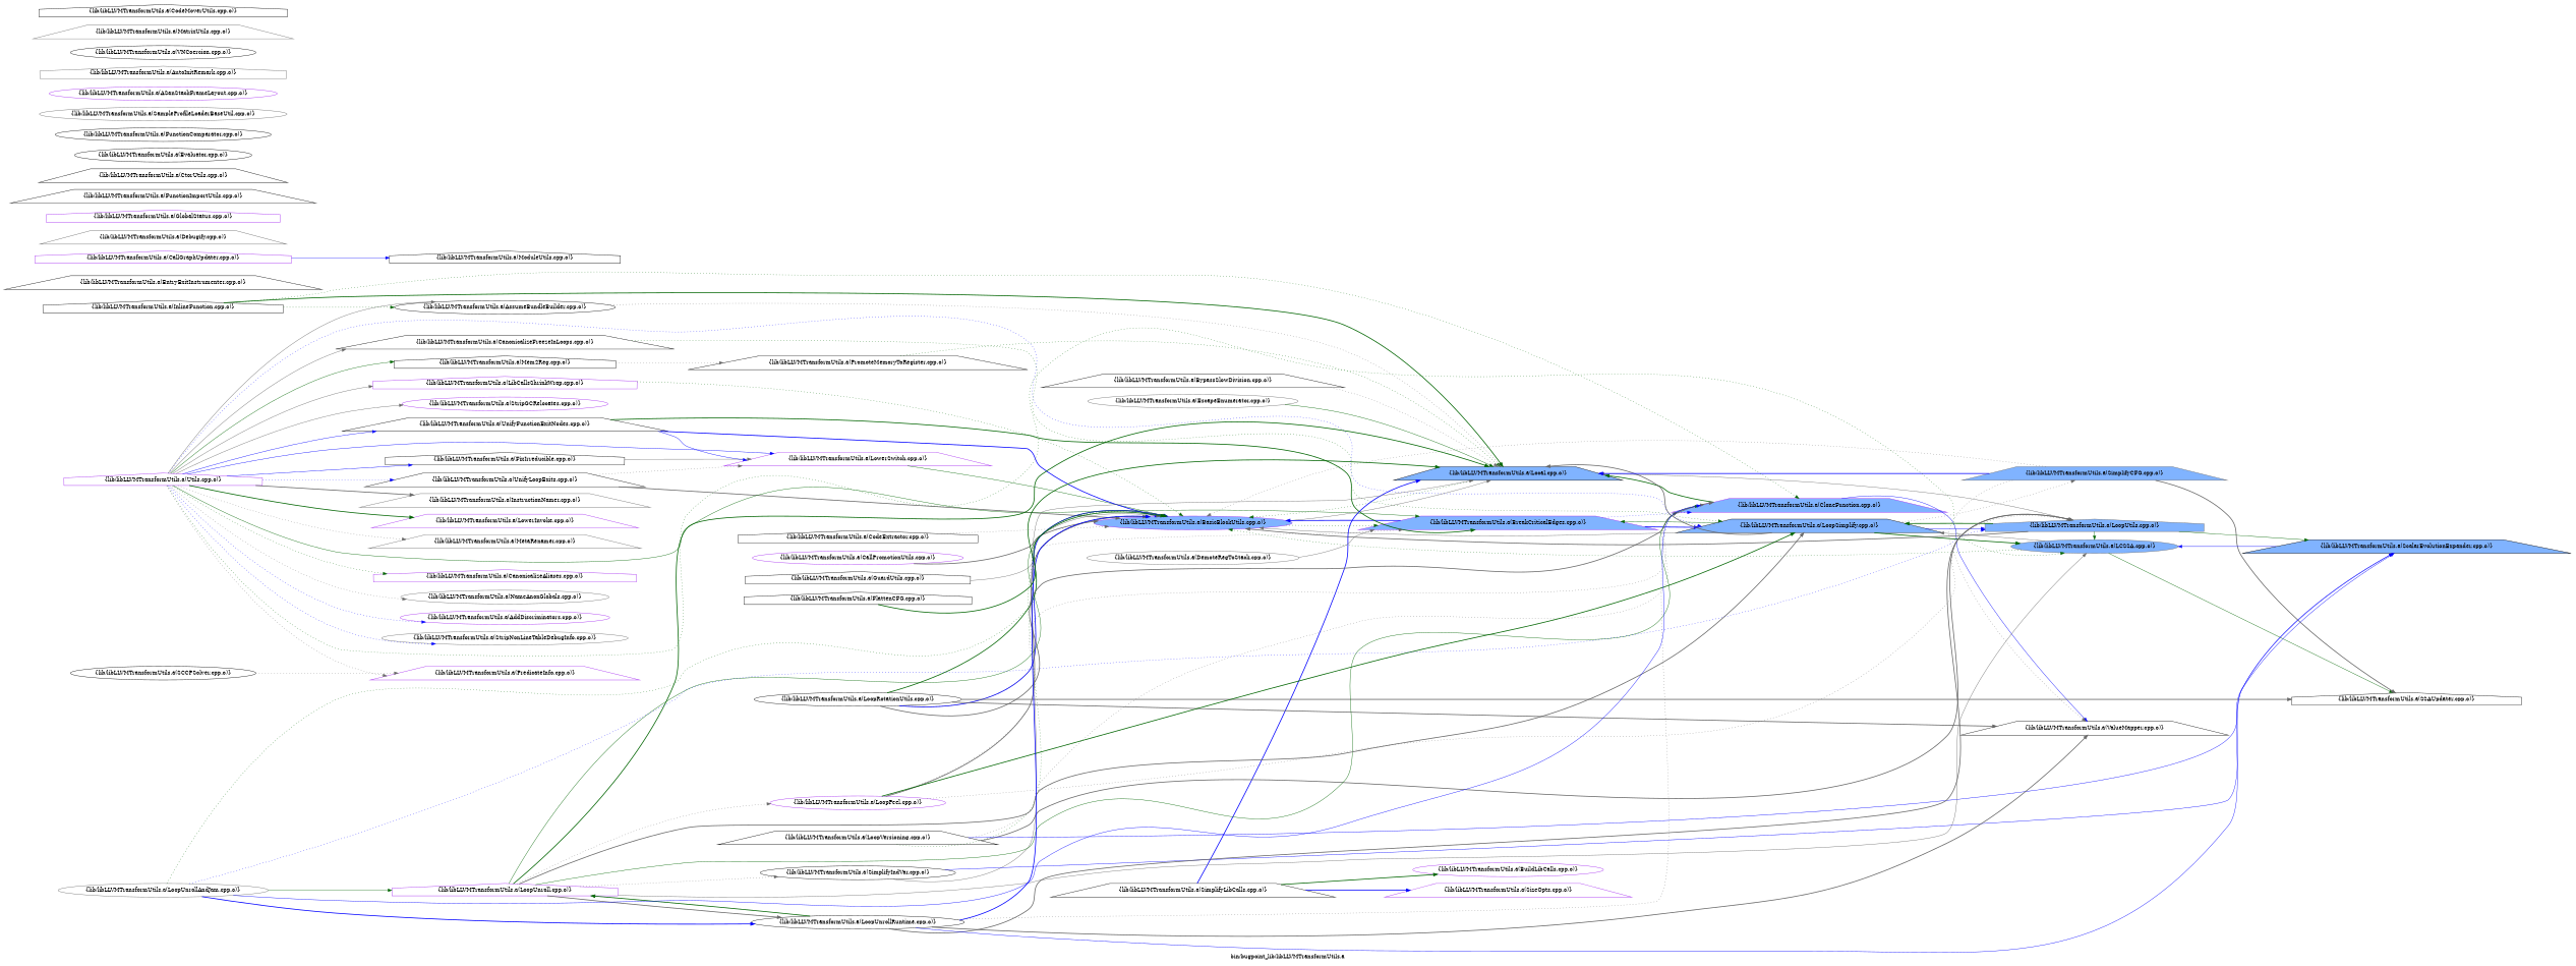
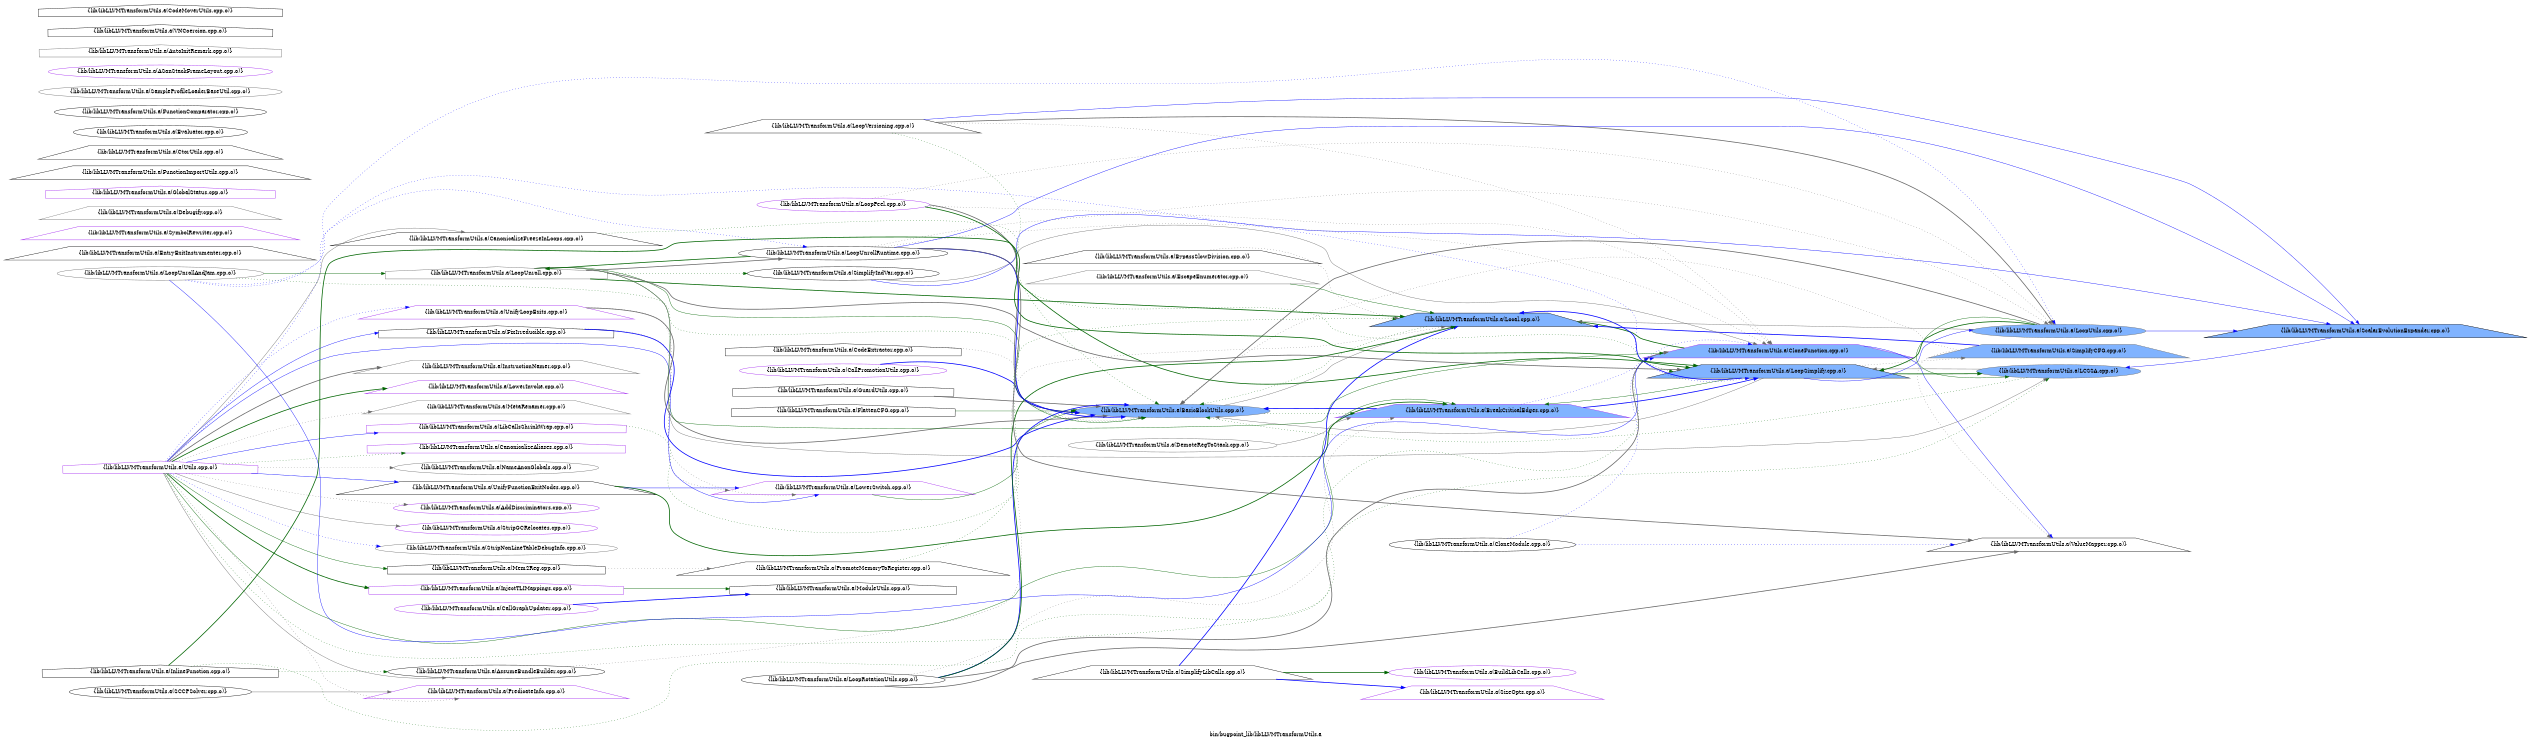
  digraph {
    label="bin/bugpoint_lib/libLLVMTransformUtils.a"
    rankdir=LR
    node [color=black group=0 shape=trapezium]
    edge [color=gray40 style=dotted]
-   n1 [color=purple fillcolor="0.600000 0.5 1" group=1 label="{lib/libLLVMTransformUtils.a(BasicBlockUtils.cpp.o)}" shape=ellipse style=filled]
+   n1 [color=gray40 fillcolor="0.600000 0.5 1" group=1 label="{lib/libLLVMTransformUtils.a(BasicBlockUtils.cpp.o)}" shape=ellipse style=filled]
    n2 [color=purple fillcolor="0.600000 0.5 1" group=1 label="{lib/libLLVMTransformUtils.a(BreakCriticalEdges.cpp.o)}" style=filled]
    n3 [fillcolor="0.600000 0.5 1" group=1 label="{lib/libLLVMTransformUtils.a(Local.cpp.o)}" style=filled]
    n4 [color=purple fillcolor="0.600000 0.5 1" group=1 label="{lib/libLLVMTransformUtils.a(CloneFunction.cpp.o)}" style=filled]
    n5 [fillcolor="0.600000 0.5 1" group=1 label="{lib/libLLVMTransformUtils.a(LoopSimplify.cpp.o)}" style=filled]
    n6 [label="{lib/libLLVMTransformUtils.a(ValueMapper.cpp.o)}"]
    n7 [color=gray40 fillcolor="0.600000 0.5 1" group=1 label="{lib/libLLVMTransformUtils.a(LCSSA.cpp.o)}" shape=ellipse style=filled]
-   n8 [color=gray40 fillcolor="0.600000 0.5 1" group=1 label="{lib/libLLVMTransformUtils.a(LoopUtils.cpp.o)}" shape=house style=filled]
+   n8 [color=gray40 fillcolor="0.600000 0.5 1" group=1 label="{lib/libLLVMTransformUtils.a(LoopUtils.cpp.o)}" shape=ellipse style=filled]
    n9 [color=gray40 fillcolor="0.600000 0.5 1" group=1 label="{lib/libLLVMTransformUtils.a(SimplifyCFG.cpp.o)}" style=filled]
-   n10 [label="{lib/libLLVMTransformUtils.a(SSAUpdater.cpp.o)}" shape=house]
    n11 [fillcolor="0.600000 0.5 1" group=1 label="{lib/libLLVMTransformUtils.a(ScalarEvolutionExpander.cpp.o)}" style=filled]
+   n12 [label="{lib/libLLVMTransformUtils.a(CloneModule.cpp.o)}" shape=ellipse]
    n13 [label="{lib/libLLVMTransformUtils.a(EntryExitInstrumenter.cpp.o)}"]
    n14 [label="{lib/libLLVMTransformUtils.a(FixIrreducible.cpp.o)}" shape=house]
    n15 [color=purple label="{lib/libLLVMTransformUtils.a(LowerSwitch.cpp.o)}"]
+   n16 [color=purple label="{lib/libLLVMTransformUtils.a(InjectTLIMappings.cpp.o)}" shape=house]
    n17 [label="{lib/libLLVMTransformUtils.a(ModuleUtils.cpp.o)}" shape=house]
    n18 [color=gray40 label="{lib/libLLVMTransformUtils.a(InstructionNamer.cpp.o)}"]
    n19 [color=purple label="{lib/libLLVMTransformUtils.a(LibCallsShrinkWrap.cpp.o)}" shape=house]
    n20 [color=purple label="{lib/libLLVMTransformUtils.a(LowerInvoke.cpp.o)}"]
    n21 [label="{lib/libLLVMTransformUtils.a(Mem2Reg.cpp.o)}" shape=house]
    n22 [label="{lib/libLLVMTransformUtils.a(PromoteMemoryToRegister.cpp.o)}"]
    n23 [color=gray40 label="{lib/libLLVMTransformUtils.a(MetaRenamer.cpp.o)}"]
+   n24 [color=purple label="{lib/libLLVMTransformUtils.a(SymbolRewriter.cpp.o)}"]
    n25 [label="{lib/libLLVMTransformUtils.a(UnifyFunctionExitNodes.cpp.o)}"]
-   n26 [label="{lib/libLLVMTransformUtils.a(UnifyLoopExits.cpp.o)}"]
+   n26 [color=purple label="{lib/libLLVMTransformUtils.a(UnifyLoopExits.cpp.o)}"]
    n27 [color=purple label="{lib/libLLVMTransformUtils.a(Utils.cpp.o)}" shape=house]
    n28 [label="{lib/libLLVMTransformUtils.a(AssumeBundleBuilder.cpp.o)}" shape=ellipse]
    n29 [color=purple label="{lib/libLLVMTransformUtils.a(CanonicalizeAliases.cpp.o)}" shape=house]
    n30 [label="{lib/libLLVMTransformUtils.a(CanonicalizeFreezeInLoops.cpp.o)}"]
    n31 [color=gray40 label="{lib/libLLVMTransformUtils.a(NameAnonGlobals.cpp.o)}" shape=ellipse]
    n32 [color=purple label="{lib/libLLVMTransformUtils.a(PredicateInfo.cpp.o)}"]
    n33 [color=purple label="{lib/libLLVMTransformUtils.a(AddDiscriminators.cpp.o)}" shape=ellipse]
    n34 [color=gray40 label="{lib/libLLVMTransformUtils.a(StripNonLineTableDebugInfo.cpp.o)}" shape=ellipse]
    n35 [color=purple label="{lib/libLLVMTransformUtils.a(StripGCRelocates.cpp.o)}" shape=ellipse]
    n36 [label="{lib/libLLVMTransformUtils.a(BypassSlowDivision.cpp.o)}"]
    n37 [label="{lib/libLLVMTransformUtils.a(SimplifyLibCalls.cpp.o)}"]
    n38 [color=purple label="{lib/libLLVMTransformUtils.a(BuildLibCalls.cpp.o)}" shape=ellipse]
    n39 [color=purple label="{lib/libLLVMTransformUtils.a(SizeOpts.cpp.o)}"]
    n40 [label="{lib/libLLVMTransformUtils.a(InlineFunction.cpp.o)}" shape=house]
    n41 [color=gray40 label="{lib/libLLVMTransformUtils.a(Debugify.cpp.o)}"]
    n42 [color=gray40 label="{lib/libLLVMTransformUtils.a(DemoteRegToStack.cpp.o)}" shape=ellipse]
-   n43 [color=gray40 label="{lib/libLLVMTransformUtils.a(EscapeEnumerator.cpp.o)}" shape=ellipse]
-   n44 [color=purple label="{lib/libLLVMTransformUtils.a(CallGraphUpdater.cpp.o)}" shape=house]
+   n43 [color=gray40 label="{lib/libLLVMTransformUtils.a(EscapeEnumerator.cpp.o)}"]
+   n44 [color=purple label="{lib/libLLVMTransformUtils.a(CallGraphUpdater.cpp.o)}" shape=ellipse]
    n45 [color=purple label="{lib/libLLVMTransformUtils.a(GlobalStatus.cpp.o)}" shape=house]
    n46 [label="{lib/libLLVMTransformUtils.a(FunctionImportUtils.cpp.o)}"]
    n47 [label="{lib/libLLVMTransformUtils.a(CtorUtils.cpp.o)}"]
    n48 [label="{lib/libLLVMTransformUtils.a(Evaluator.cpp.o)}" shape=ellipse]
    n49 [label="{lib/libLLVMTransformUtils.a(CodeExtractor.cpp.o)}" shape=house]
    n50 [color=purple label="{lib/libLLVMTransformUtils.a(CallPromotionUtils.cpp.o)}" shape=ellipse]
    n51 [label="{lib/libLLVMTransformUtils.a(FunctionComparator.cpp.o)}" shape=ellipse]
    n52 [color=gray40 label="{lib/libLLVMTransformUtils.a(SampleProfileLoaderBaseUtil.cpp.o)}" shape=ellipse]
    n53 [color=purple label="{lib/libLLVMTransformUtils.a(ASanStackFrameLayout.cpp.o)}" shape=ellipse]
    n54 [color=gray40 label="{lib/libLLVMTransformUtils.a(AutoInitRemark.cpp.o)}" shape=house]
    n55 [label="{lib/libLLVMTransformUtils.a(GuardUtils.cpp.o)}" shape=house]
-   n56 [label="{lib/libLLVMTransformUtils.a(VNCoercion.cpp.o)}" shape=ellipse]
+   n56 [label="{lib/libLLVMTransformUtils.a(VNCoercion.cpp.o)}" shape=house]
    n57 [label="{lib/libLLVMTransformUtils.a(SimplifyIndVar.cpp.o)}" shape=ellipse]
    n58 [label="{lib/libLLVMTransformUtils.a(LoopVersioning.cpp.o)}"]
    n59 [label="{lib/libLLVMTransformUtils.a(LoopRotationUtils.cpp.o)}" shape=ellipse]
    n60 [color=purple label="{lib/libLLVMTransformUtils.a(LoopPeel.cpp.o)}" shape=ellipse]
-   n61 [color=purple label="{lib/libLLVMTransformUtils.a(LoopUnroll.cpp.o)}" shape=house]
+   n61 [color=gray40 label="{lib/libLLVMTransformUtils.a(LoopUnroll.cpp.o)}" shape=house]
    n62 [label="{lib/libLLVMTransformUtils.a(LoopUnrollRuntime.cpp.o)}" shape=ellipse]
    n63 [color=gray40 label="{lib/libLLVMTransformUtils.a(LoopUnrollAndJam.cpp.o)}" shape=ellipse]
-   n64 [color=gray40 label="{lib/libLLVMTransformUtils.a(MatrixUtils.cpp.o)}"]
    n65 [label="{lib/libLLVMTransformUtils.a(SCCPSolver.cpp.o)}" shape=ellipse]
    n66 [label="{lib/libLLVMTransformUtils.a(FlattenCFG.cpp.o)}" shape=house]
    n67 [label="{lib/libLLVMTransformUtils.a(CodeMoverUtils.cpp.o)}" shape=house]
    subgraph sub_1 {
      rank=same
      n1
    }
    subgraph sub_2 {
      rank=same
      n2
      n3
    }
    subgraph sub_3 {
      rank=same
      n4
      n5
    }
    subgraph sub_4 {
      rank=same
      n6
      n7
      n8
      n9
    }
    subgraph sub_5 {
      rank=same
      n1
    }
    subgraph sub_6 {
      rank=same
      n2
      n3
    }
    subgraph sub_7 {
      rank=same
      n4
      n5
    }
    subgraph sub_8 {
      rank=same
      n6
      n7
      n8
      n9
    }
    n1 -> n2 [color=darkgreen]
    n1 -> n3 [style=solid]
    n2 -> n1 [color=blue style=bold]
    n2 -> n4 [color=blue]
    n2 -> n5 [color=blue style=bold]
    n3 -> n1 [color=darkgreen]
    n4 -> n3 [color=darkgreen style=bold]
    n4 -> n6 [color=blue style=solid]
    n5 -> n1 [style=solid]
    n5 -> n2 [color=darkgreen style=solid]
-   n5 -> n3 [style=bold]
+   n5 -> n3 [color=blue style=bold]
    n5 -> n7 [color=darkgreen style=bold]
    n5 -> n8 [color=blue style=solid]
    n5 -> n9
    n7 -> n1 [color=darkgreen]
    n7 -> n5 [style=solid]
-   n7 -> n10 [color=darkgreen style=solid]
    n8 -> n1 [style=bold]
    n8 -> n3 [style=solid]
    n8 -> n5 [color=darkgreen style=bold]
    n8 -> n7 [color=darkgreen style=solid]
-   n8 -> n11 [color=darkgreen style=solid]
+   n8 -> n11 [color=blue style=solid]
    n9 -> n1
    n9 -> n3 [color=blue style=bold]
    n9 -> n6
-   n9 -> n10 [style=bold]
    n11 -> n7 [color=blue style=solid]
-   n25 -> n1 [color=blue style=bold]
-   n14 -> n15 [style=solid]
+   n12 -> n4 [color=blue]
+   n12 -> n6 [color=blue]
+   n14 -> n1 [color=blue style=bold]
+   n14 -> n15
    n15 -> n1 [color=darkgreen style=solid]
+   n16 -> n17 [color=darkgreen style=solid]
    n19 -> n1 [color=darkgreen]
    n21 -> n22
    n22 -> n3 [color=darkgreen]
    n25 -> n2 [color=darkgreen style=bold]
    n25 -> n15 [color=blue style=solid]
    n26 -> n1 [style=bold]
    n26 -> n15
    n27 -> n2 [color=darkgreen style=solid]
    n27 -> n5 [color=blue]
    n27 -> n7 [color=darkgreen]
    n27 -> n14 [color=blue style=solid]
    n27 -> n15 [color=blue style=solid]
+   n27 -> n16 [color=darkgreen style=bold]
    n27 -> n18 [style=bold]
-   n27 -> n19 [style=solid]
+   n27 -> n19 [color=blue style=solid]
    n27 -> n20 [color=darkgreen style=bold]
    n27 -> n21 [color=darkgreen style=solid]
    n27 -> n23
    n27 -> n25 [color=blue style=solid]
    n27 -> n26 [color=blue]
    n27 -> n28 [style=solid]
    n27 -> n29 [color=darkgreen]
    n27 -> n30 [style=solid]
    n27 -> n31
    n27 -> n32
-   n27 -> n33 [color=blue]
+   n27 -> n33
    n27 -> n34 [color=blue]
    n27 -> n35 [style=solid]
    n28 -> n3
    n30 -> n5 [color=darkgreen]
    n36 -> n3
    n37 -> n3 [color=blue style=bold]
    n37 -> n38 [color=darkgreen style=bold]
    n37 -> n39 [color=blue style=bold]
-   n40 -> n3 [color=darkgreen style=bold]
+   n40 -> n5 [color=darkgreen style=bold]
    n40 -> n4 [color=darkgreen]
    n40 -> n28 [color=darkgreen]
    n42 -> n2 [style=solid]
    n43 -> n3 [color=darkgreen style=solid]
-   n44 -> n17 [color=blue style=solid]
+   n44 -> n17 [color=blue style=bold]
    n49 -> n1
-   n50 -> n1 [style=bold]
-   n55 -> n1 [style=solid]
-   n57 -> n3 [style=solid]
+   n50 -> n1 [color=blue style=bold]
+   n55 -> n1 [style=bold]
+   n57 -> n4 [style=solid]
    n57 -> n11 [color=blue style=solid]
    n58 -> n1 [color=darkgreen]
    n58 -> n4
    n58 -> n8 [style=bold]
    n58 -> n11 [color=blue style=solid]
    n59 -> n1 [color=blue style=bold]
    n59 -> n2
    n59 -> n3 [color=darkgreen style=bold]
    n59 -> n4 [style=bold]
    n59 -> n6 [style=bold]
-   n59 -> n10 [style=bold]
    n60 -> n1 [style=bold]
    n60 -> n4
    n60 -> n5 [color=darkgreen style=bold]
    n60 -> n8
    n61 -> n1 [color=darkgreen style=solid]
    n61 -> n3 [color=darkgreen style=bold]
    n61 -> n4 [color=darkgreen style=solid]
    n61 -> n5 [style=bold]
    n61 -> n7 [style=solid]
-   n61 -> n57
-   n61 -> n60
+   n61 -> n57 [color=darkgreen]
    n61 -> n62 [style=bold]
    n62 -> n1 [color=blue style=bold]
    n62 -> n4
    n62 -> n6 [style=bold]
-   n62 -> n8 [style=bold]
+   n62 -> n8
    n62 -> n11 [color=blue style=solid]
    n62 -> n61 [color=darkgreen style=bold]
    n63 -> n1 [color=darkgreen]
    n63 -> n4 [color=blue style=solid]
    n63 -> n8 [color=blue]
    n63 -> n61 [color=darkgreen style=solid]
-   n63 -> n62 [color=blue style=bold]
-   n65 -> n32
-   n66 -> n1 [color=darkgreen style=bold]
+   n63 -> n62 [color=blue]
+   n65 -> n32 [style=solid]
+   n66 -> n1 [color=darkgreen style=solid]
  }
